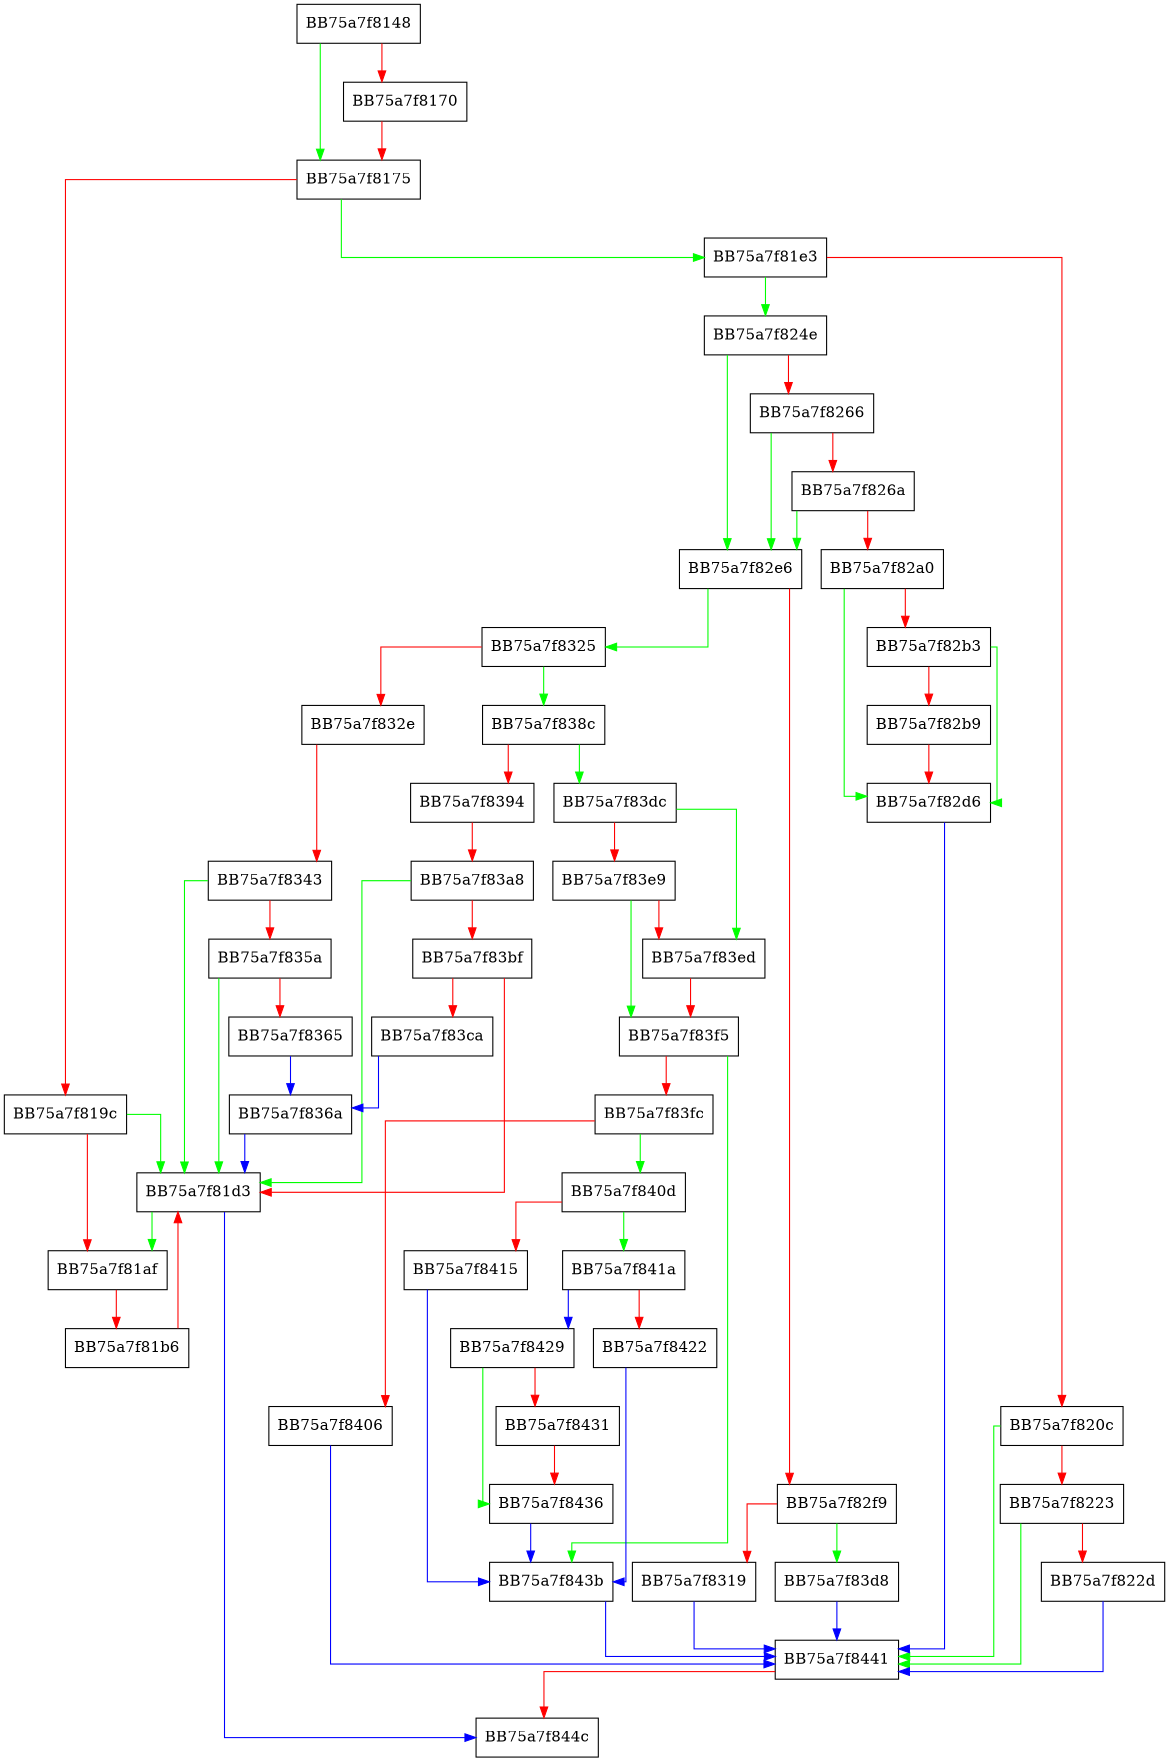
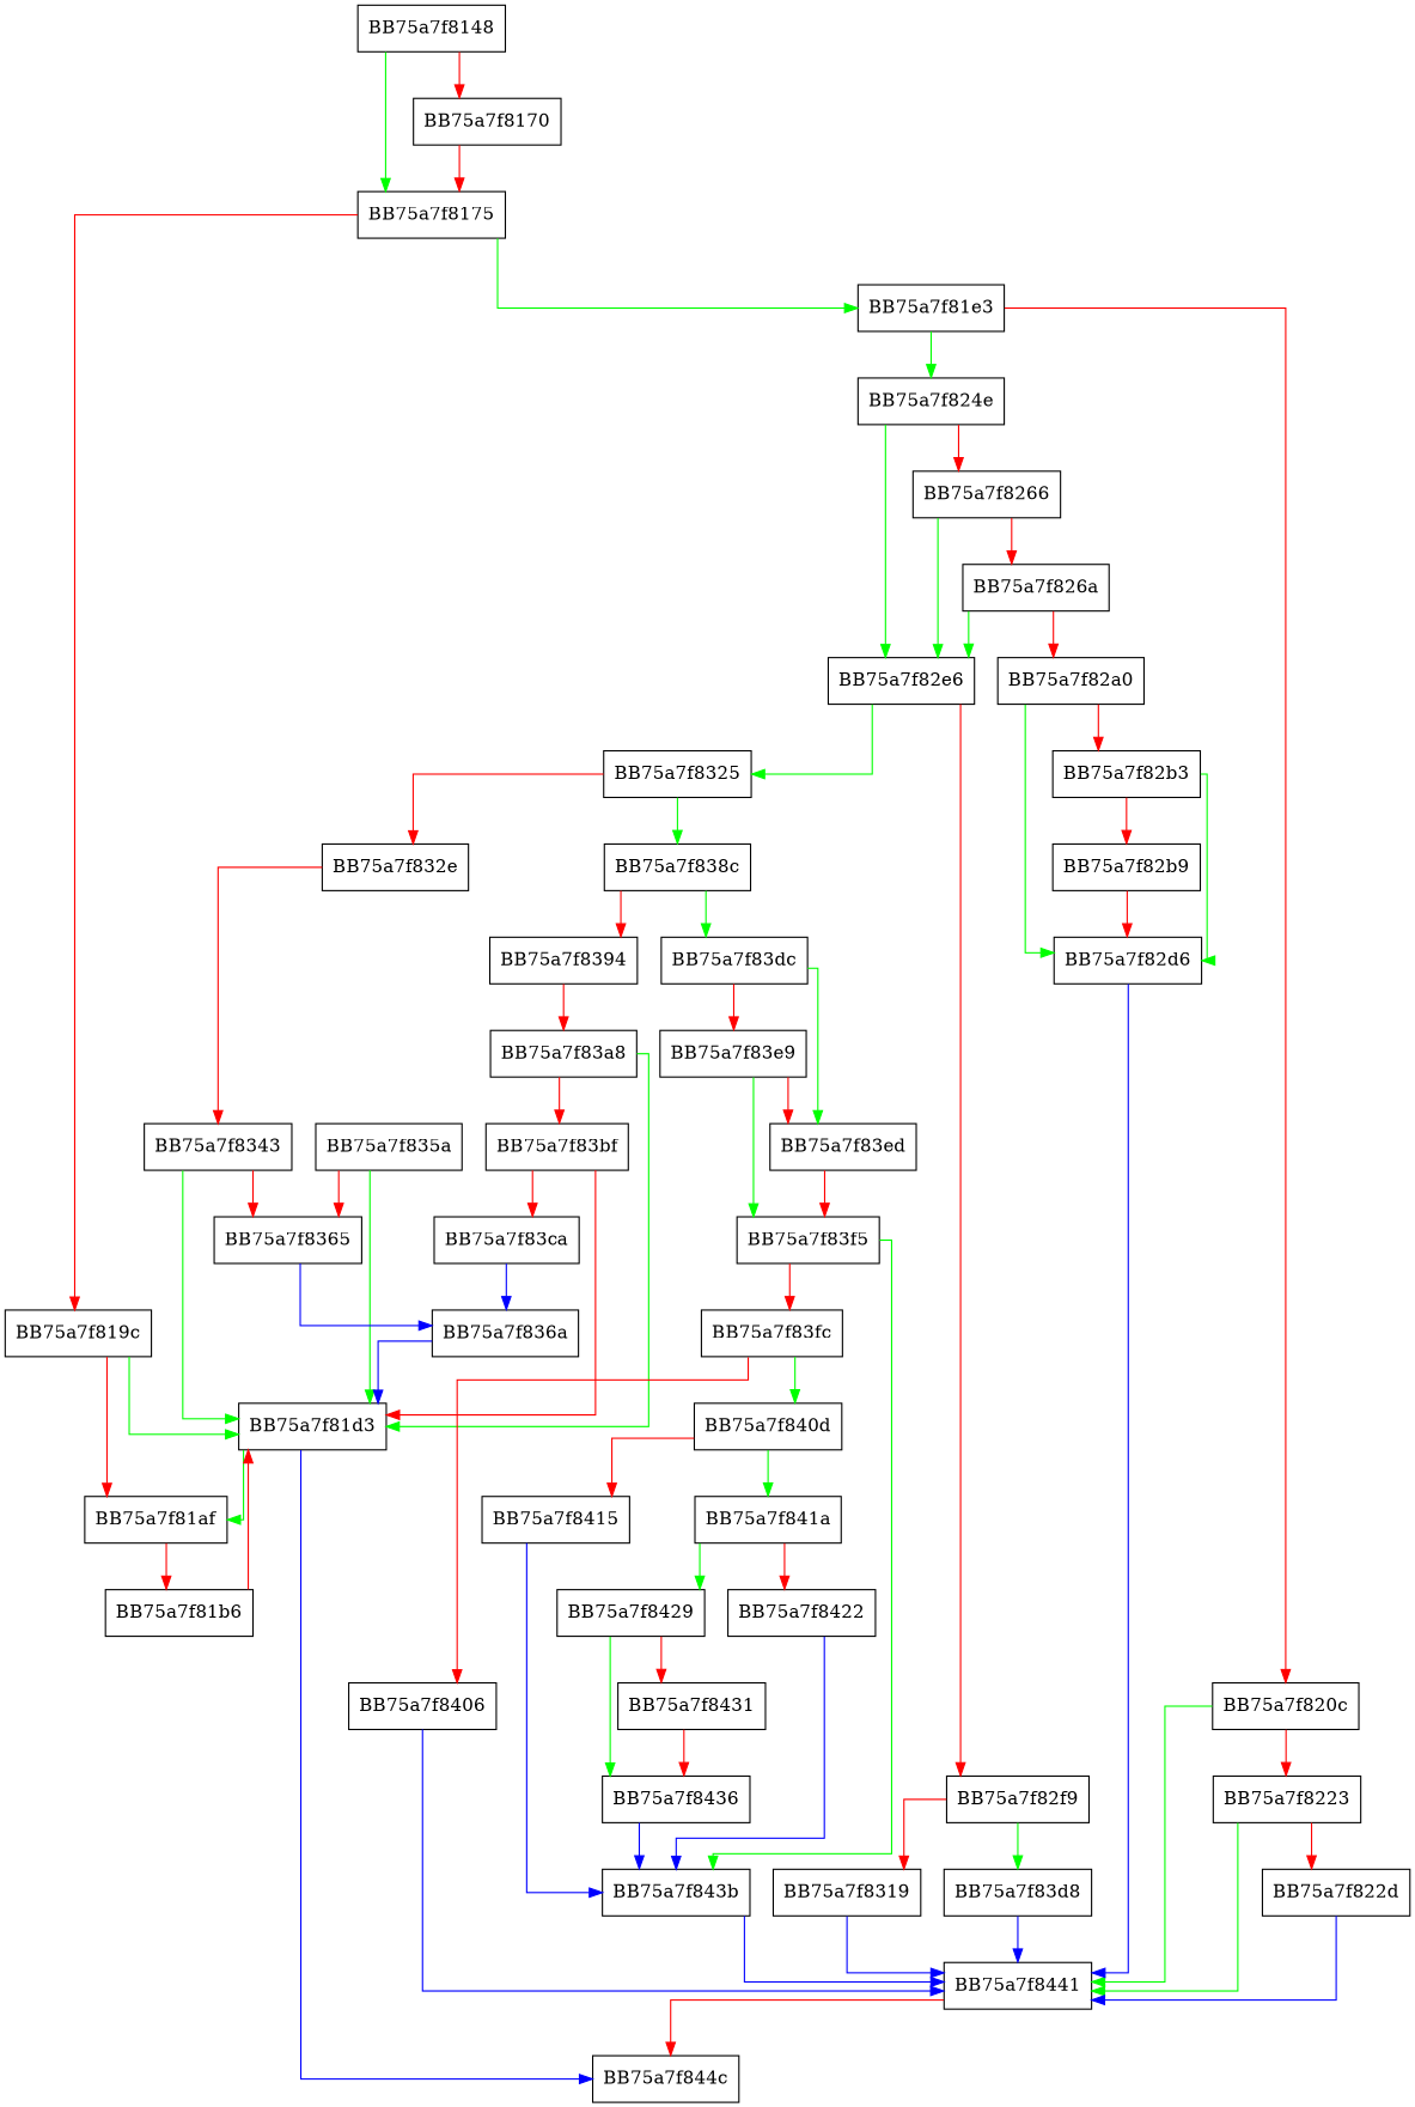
  digraph {
    splines=ortho
    node [shape=box]
    edge [color=red]
    BB75a7f8148
    BB75a7f8175
    BB75a7f8170
    BB75a7f81e3
    BB75a7f819c
    BB75a7f824e
    BB75a7f820c
    BB75a7f81d3
    BB75a7f81af
    BB75a7f82e6
    BB75a7f8266
    BB75a7f8441
    BB75a7f8223
    BB75a7f844c
    BB75a7f81b6
    BB75a7f8325
    BB75a7f82f9
    BB75a7f826a
    BB75a7f822d
    BB75a7f838c
    BB75a7f832e
    BB75a7f83d8
    BB75a7f8319
    BB75a7f82a0
    BB75a7f82d6
    BB75a7f82b3
    BB75a7f82b9
    BB75a7f83dc
    BB75a7f8394
    BB75a7f8343
    BB75a7f83ed
    BB75a7f83e9
    BB75a7f83a8
    BB75a7f835a
    BB75a7f8365
    BB75a7f836a
    BB75a7f83f5
    BB75a7f83bf
    BB75a7f83ca
    BB75a7f843b
    BB75a7f83fc
    BB75a7f840d
    BB75a7f8406
    BB75a7f841a
    BB75a7f8415
    BB75a7f8429
    BB75a7f8422
    BB75a7f8436
    BB75a7f8431
    BB75a7f8148 -> BB75a7f8175 [color=green]
    BB75a7f8148 -> BB75a7f8170
    BB75a7f8175 -> BB75a7f81e3 [color=green]
    BB75a7f8175 -> BB75a7f819c
    BB75a7f8170 -> BB75a7f8175
    BB75a7f81e3 -> BB75a7f824e [color=green]
    BB75a7f81e3 -> BB75a7f820c
    BB75a7f819c -> BB75a7f81d3 [color=green]
    BB75a7f819c -> BB75a7f81af
    BB75a7f824e -> BB75a7f82e6 [color=green]
    BB75a7f824e -> BB75a7f8266
    BB75a7f820c -> BB75a7f8441 [color=green]
    BB75a7f820c -> BB75a7f8223
    BB75a7f81d3 -> BB75a7f81af [color=green]
    BB75a7f81d3 -> BB75a7f844c [color=blue]
    BB75a7f81af -> BB75a7f81b6
    BB75a7f82e6 -> BB75a7f8325 [color=green]
    BB75a7f82e6 -> BB75a7f82f9
    BB75a7f8266 -> BB75a7f82e6 [color=green]
    BB75a7f8266 -> BB75a7f826a
    BB75a7f8441 -> BB75a7f844c
    BB75a7f8223 -> BB75a7f8441 [color=green]
    BB75a7f8223 -> BB75a7f822d
    BB75a7f81b6 -> BB75a7f81d3
    BB75a7f8325 -> BB75a7f838c [color=green]
    BB75a7f8325 -> BB75a7f832e
    BB75a7f82f9 -> BB75a7f83d8 [color=green]
    BB75a7f82f9 -> BB75a7f8319
    BB75a7f826a -> BB75a7f82e6 [color=green]
    BB75a7f826a -> BB75a7f82a0
    BB75a7f822d -> BB75a7f8441 [color=blue]
    BB75a7f838c -> BB75a7f83dc [color=green]
    BB75a7f838c -> BB75a7f8394
    BB75a7f832e -> BB75a7f8343
    BB75a7f83d8 -> BB75a7f8441 [color=blue]
    BB75a7f8319 -> BB75a7f8441 [color=blue]
    BB75a7f82a0 -> BB75a7f82d6 [color=green]
    BB75a7f82a0 -> BB75a7f82b3
    BB75a7f82d6 -> BB75a7f8441 [color=blue]
    BB75a7f82b3 -> BB75a7f82d6 [color=green]
    BB75a7f82b3 -> BB75a7f82b9
    BB75a7f82b9 -> BB75a7f82d6
    BB75a7f83dc -> BB75a7f83ed [color=green]
    BB75a7f83dc -> BB75a7f83e9
    BB75a7f8394 -> BB75a7f83a8
    BB75a7f8343 -> BB75a7f81d3 [color=green]
-   BB75a7f8343 -> BB75a7f835a
+   BB75a7f8343 -> BB75a7f8365
    BB75a7f83ed -> BB75a7f83f5
    BB75a7f83e9 -> BB75a7f83ed
    BB75a7f83e9 -> BB75a7f83f5 [color=green]
    BB75a7f83a8 -> BB75a7f81d3 [color=green]
    BB75a7f83a8 -> BB75a7f83bf
    BB75a7f835a -> BB75a7f81d3 [color=green]
    BB75a7f835a -> BB75a7f8365
    BB75a7f8365 -> BB75a7f836a [color=blue]
    BB75a7f836a -> BB75a7f81d3 [color=blue]
    BB75a7f83f5 -> BB75a7f843b [color=green]
    BB75a7f83f5 -> BB75a7f83fc
    BB75a7f83bf -> BB75a7f81d3
    BB75a7f83bf -> BB75a7f83ca
    BB75a7f83ca -> BB75a7f836a [color=blue]
    BB75a7f843b -> BB75a7f8441 [color=blue]
    BB75a7f83fc -> BB75a7f840d [color=green]
    BB75a7f83fc -> BB75a7f8406
    BB75a7f840d -> BB75a7f841a [color=green]
    BB75a7f840d -> BB75a7f8415
    BB75a7f8406 -> BB75a7f8441 [color=blue]
-   BB75a7f841a -> BB75a7f8429 [color=blue]
+   BB75a7f841a -> BB75a7f8429 [color=green]
    BB75a7f841a -> BB75a7f8422
    BB75a7f8415 -> BB75a7f843b [color=blue]
    BB75a7f8429 -> BB75a7f8436 [color=green]
    BB75a7f8429 -> BB75a7f8431
    BB75a7f8422 -> BB75a7f843b [color=blue]
    BB75a7f8436 -> BB75a7f843b [color=blue]
    BB75a7f8431 -> BB75a7f8436
  }
